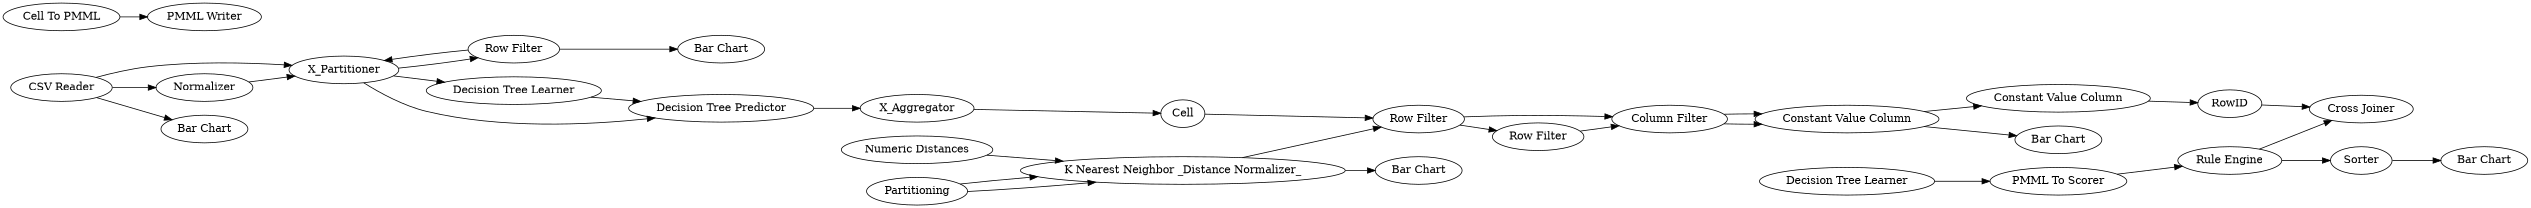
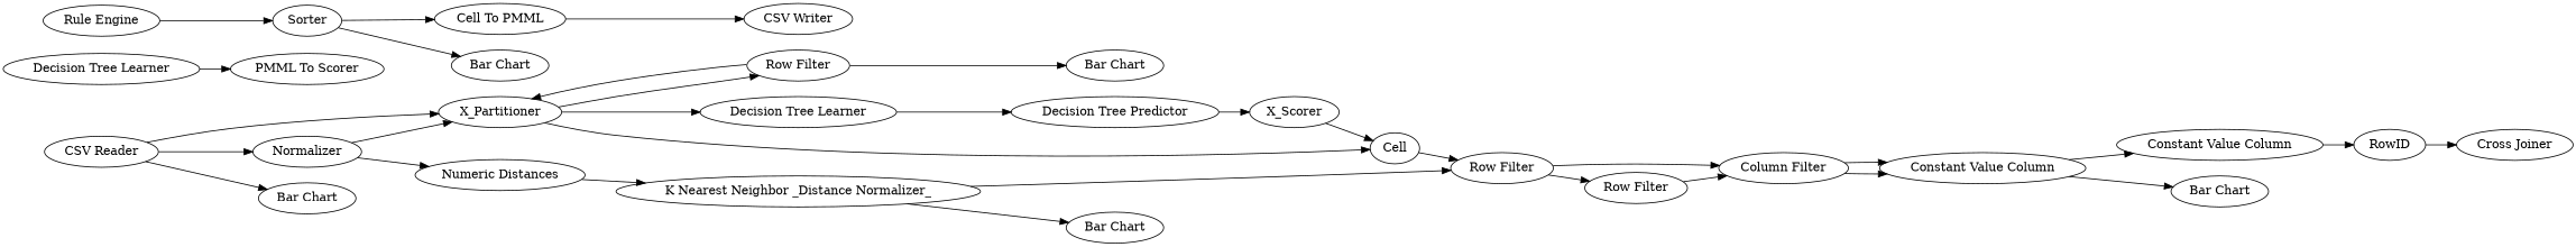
  digraph {
    rankdir=LR
    n1 [label="CSV Reader"]
    n2 [label=X_Partitioner]
    n3 [label=Normalizer]
    n4 [label="Bar Chart"]
    n5 [label="Row Filter"]
    n6 [label="Decision Tree Learner"]
    n7 [label="Decision Tree Predictor"]
    n8 [label="Numeric Distances"]
    n9 [label="Bar Chart"]
-   n10 [label=X_Aggregator]
+   n10 [label=X_Scorer]
    n11 [label="K Nearest Neighbor _Distance Normalizer_"]
    n12 [label="Row Filter"]
    n13 [label="Bar Chart"]
    n14 [label="Column Filter"]
    n15 [label="Row Filter"]
-   n16 [label=Partitioning]
    n17 [label="Constant Value Column"]
    n18 [label=Cell]
    n19 [label="Constant Value Column"]
    n20 [label="Bar Chart"]
    n21 [label=RowID]
    n22 [label="Cross Joiner"]
    n23 [label="PMML To Scorer"]
    n24 [label="Rule Engine"]
    n25 [label=Sorter]
    n26 [label="Decision Tree Learner"]
    n27 [label="Cell To PMML"]
    n28 [label="Bar Chart"]
-   n29 [label="PMML Writer"]
+   n29 [label="CSV Writer"]
    n1 -> n2
    n1 -> n3
    n1 -> n4
    n2 -> n5
    n2 -> n6
-   n2 -> n7
+   n2 -> n18
    n3 -> n2
+   n3 -> n8
    n5 -> n2
    n5 -> n9
    n6 -> n7
    n7 -> n10
    n8 -> n11
    n10 -> n18
    n11 -> n12
    n11 -> n13
    n12 -> n14
    n12 -> n15
    n14 -> n17
    n14 -> n17
    n15 -> n14
-   n16 -> n11
-   n16 -> n11
    n17 -> n19
    n17 -> n20
    n18 -> n12
    n19 -> n21
    n21 -> n22
-   n23 -> n24
-   n24 -> n22
    n24 -> n25
+   n25 -> n27
    n25 -> n28
    n26 -> n23
    n27 -> n29
  }
